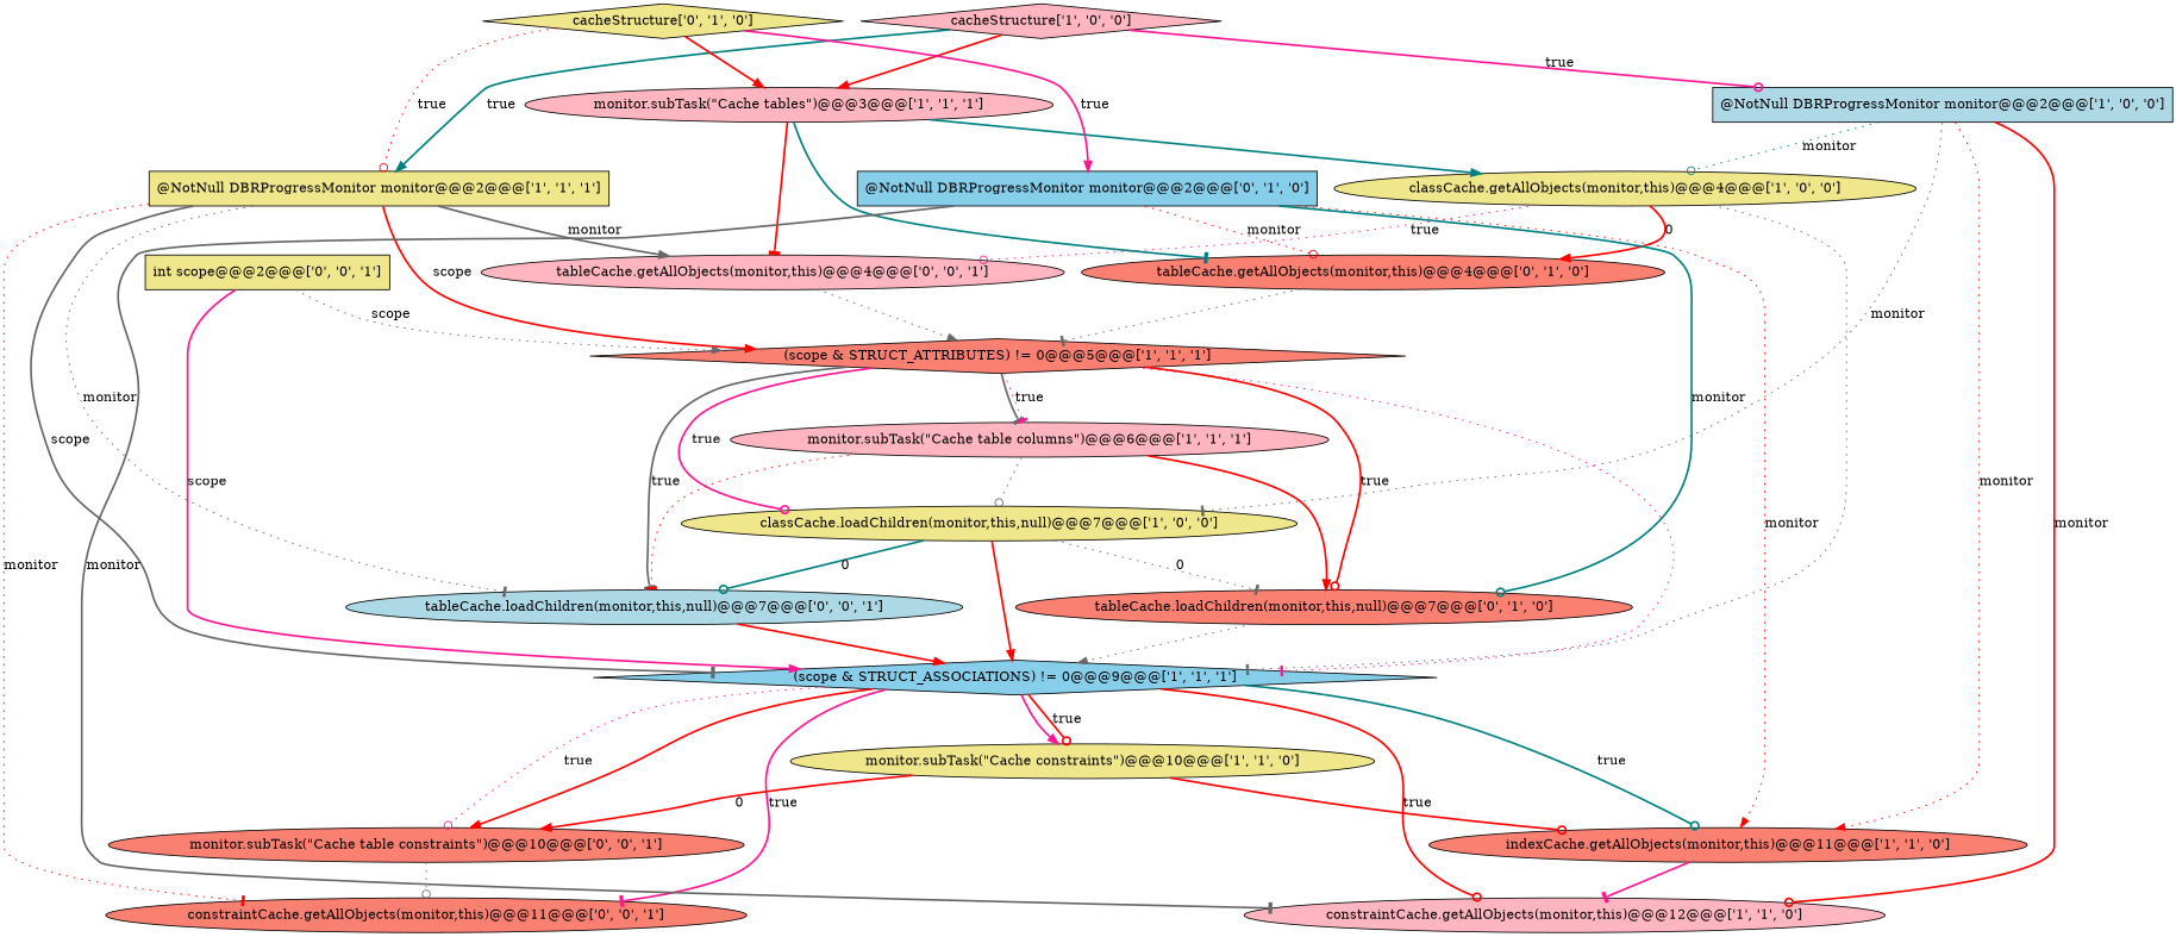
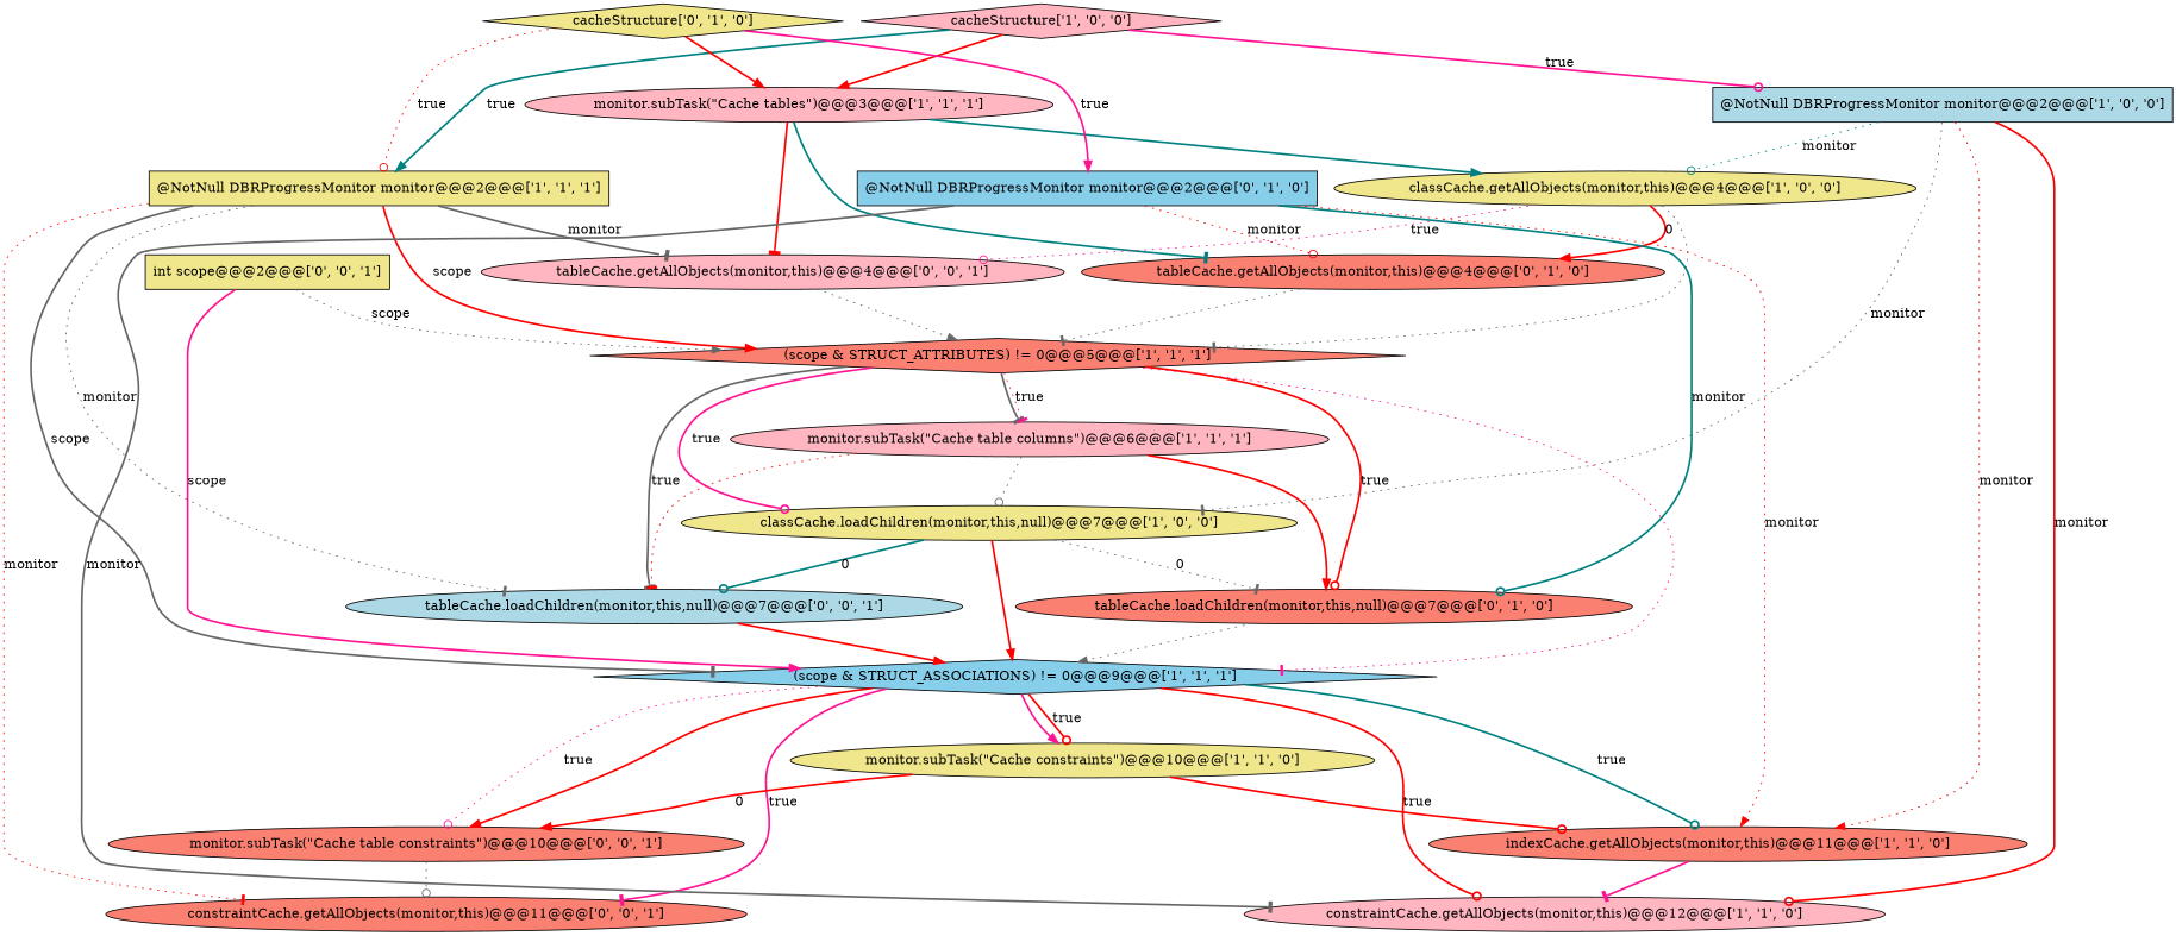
  digraph {
    node [fillcolor=khaki shape=ellipse style=filled]
    edge [arrowhead=normal color=red style=bold]
    n1 [fillcolor=lightpink label="cacheStructure['1', '0', '0']" shape=diamond]
    n2 [fillcolor=lightblue label="@NotNull DBRProgressMonitor monitor@@@2@@@['1', '0', '0']" shape=box]
    n3 [fillcolor=lightpink label="monitor.subTask(\"Cache tables\")@@@3@@@['1', '1', '1']"]
    n4 [label="@NotNull DBRProgressMonitor monitor@@@2@@@['1', '1', '1']" shape=box]
    n5 [label="classCache.loadChildren(monitor,this,null)@@@7@@@['1', '0', '0']"]
    n6 [fillcolor=salmon label="indexCache.getAllObjects(monitor,this)@@@11@@@['1', '1', '0']"]
    n7 [fillcolor=lightpink label="constraintCache.getAllObjects(monitor,this)@@@12@@@['1', '1', '0']"]
    n8 [label="classCache.getAllObjects(monitor,this)@@@4@@@['1', '0', '0']"]
    n9 [fillcolor=salmon label="tableCache.getAllObjects(monitor,this)@@@4@@@['0', '1', '0']"]
    n10 [fillcolor=lightpink label="tableCache.getAllObjects(monitor,this)@@@4@@@['0', '0', '1']"]
    n11 [fillcolor=lightblue label="tableCache.loadChildren(monitor,this,null)@@@7@@@['0', '0', '1']"]
    n12 [fillcolor=skyblue label="(scope & STRUCT_ASSOCIATIONS) != 0@@@9@@@['1', '1', '1']" shape=diamond]
    n13 [fillcolor=salmon label="constraintCache.getAllObjects(monitor,this)@@@11@@@['0', '0', '1']"]
    n14 [fillcolor=salmon label="(scope & STRUCT_ATTRIBUTES) != 0@@@5@@@['1', '1', '1']" shape=diamond]
    n15 [fillcolor=lightpink label="monitor.subTask(\"Cache table columns\")@@@6@@@['1', '1', '1']"]
    n16 [fillcolor=salmon label="tableCache.loadChildren(monitor,this,null)@@@7@@@['0', '1', '0']"]
    n17 [label="monitor.subTask(\"Cache constraints\")@@@10@@@['1', '1', '0']"]
    n18 [fillcolor=salmon label="monitor.subTask(\"Cache table constraints\")@@@10@@@['0', '0', '1']"]
    n19 [fillcolor=skyblue label="@NotNull DBRProgressMonitor monitor@@@2@@@['0', '1', '0']" shape=box]
    n20 [label="cacheStructure['0', '1', '0']" shape=diamond]
    n21 [label="int scope@@@2@@@['0', '0', '1']" shape=box]
    n1 -> n2 [arrowhead=odot color=deeppink label=true]
    n1 -> n3
    n1 -> n4 [color=teal label=true]
    n2 -> n5 [arrowhead=tee color=gray40 label=monitor style=dotted]
    n2 -> n6 [label=monitor style=dotted]
    n2 -> n7 [arrowhead=odot label=monitor]
    n2 -> n8 [arrowhead=odot color=teal label=monitor style=dotted]
    n3 -> n8 [color=teal]
    n3 -> n9 [arrowhead=tee color=teal]
    n3 -> n10 [arrowhead=tee]
-   n4 -> n10 [color=gray40 label=monitor]
+   n4 -> n10 [arrowhead=tee color=gray40 label=monitor]
    n4 -> n11 [arrowhead=tee color=gray40 label=monitor style=dotted]
    n4 -> n12 [arrowhead=tee color=gray40 label=scope]
    n4 -> n13 [arrowhead=tee label=monitor style=dotted]
    n4 -> n14 [label=scope]
    n5 -> n11 [arrowhead=odot color=teal label=0]
    n5 -> n12
    n5 -> n16 [arrowhead=tee color=gray40 label=0 style=dotted]
    n6 -> n7 [arrowhead=tee color=deeppink]
    n8 -> n9 [label=0]
    n8 -> n10 [arrowhead=odot color=deeppink label=true style=dotted]
-   n8 -> n12 [arrowhead=tee color=gray40 style=dotted]
+   n8 -> n14 [arrowhead=tee color=gray40 style=dotted]
    n9 -> n14 [arrowhead=tee color=gray40 style=dotted]
    n10 -> n14 [color=gray40 style=dotted]
    n11 -> n12
    n12 -> n6 [arrowhead=odot color=teal label=true]
    n12 -> n7 [arrowhead=odot label=true]
    n12 -> n13 [arrowhead=tee color=deeppink label=true]
    n12 -> n17 [arrowhead=odot label=true]
    n12 -> n17 [color=deeppink]
    n12 -> n18 [arrowhead=odot color=deeppink label=true style=dotted]
    n12 -> n18
    n14 -> n5 [arrowhead=odot color=deeppink label=true]
    n14 -> n11 [arrowhead=tee color=gray40 label=true]
    n14 -> n12 [arrowhead=tee color=deeppink style=dotted]
    n14 -> n15 [arrowhead=tee color=gray40]
    n14 -> n15 [arrowhead=tee color=deeppink label=true style=dotted]
    n14 -> n16 [arrowhead=odot label=true]
    n15 -> n5 [arrowhead=odot color=gray40 style=dotted]
    n15 -> n11 [arrowhead=tee style=dotted]
    n15 -> n16
    n16 -> n12 [color=gray40 style=dotted]
    n17 -> n6 [arrowhead=odot]
    n17 -> n18 [label=0]
    n18 -> n13 [arrowhead=odot color=gray40 style=dotted]
    n19 -> n6 [label=monitor style=dotted]
    n19 -> n7 [arrowhead=tee color=gray40 label=monitor]
    n19 -> n9 [arrowhead=odot label=monitor style=dotted]
    n19 -> n16 [arrowhead=odot color=teal label=monitor]
    n20 -> n3
    n20 -> n4 [arrowhead=odot label=true style=dotted]
    n20 -> n19 [color=deeppink label=true]
    n21 -> n12 [color=deeppink label=scope]
    n21 -> n14 [color=gray40 label=scope style=dotted]
  }
